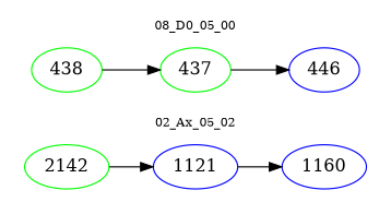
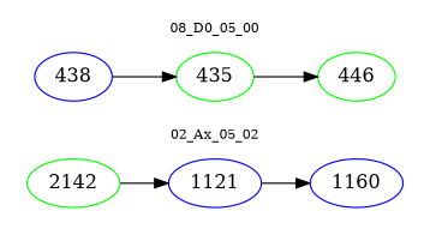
  digraph {
    rankdir=LR
    node [color=green]
    edge [color=black]
    n1 [label=2142]
    n2 [color=blue label=1121]
    n3 [color=blue label=1160]
-   n4 [label=438]
-   n5 [label=437]
-   n6 [color=blue label=446]
+   n4 [color=blue label=438]
+   n5 [label=435]
+   n6 [label=446]
    subgraph cluster_1 {
      color=white
      fontsize=10
      label="02_Ax_05_02"
      n1
      n2
      n3
    }
    subgraph cluster_2 {
      color=white
      fontsize=10
      label="08_D0_05_00"
      n4
      n5
      n6
    }
    n1 -> n2
    n2 -> n3
    n4 -> n5
    n5 -> n6
  }
